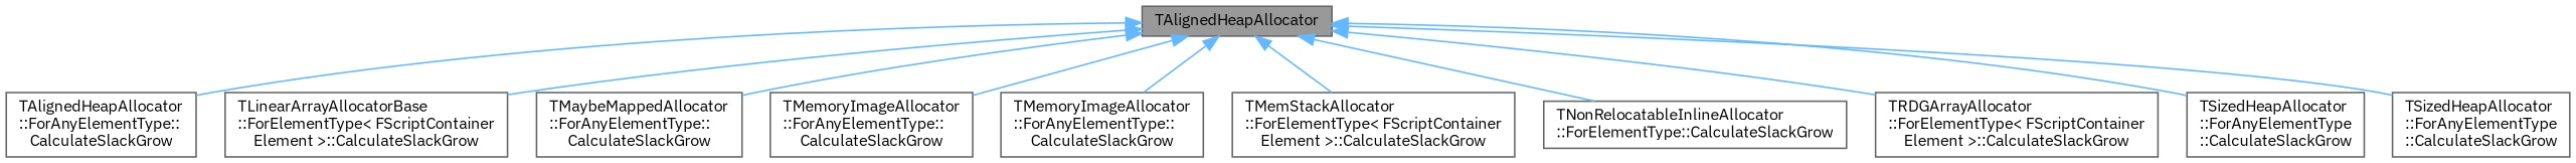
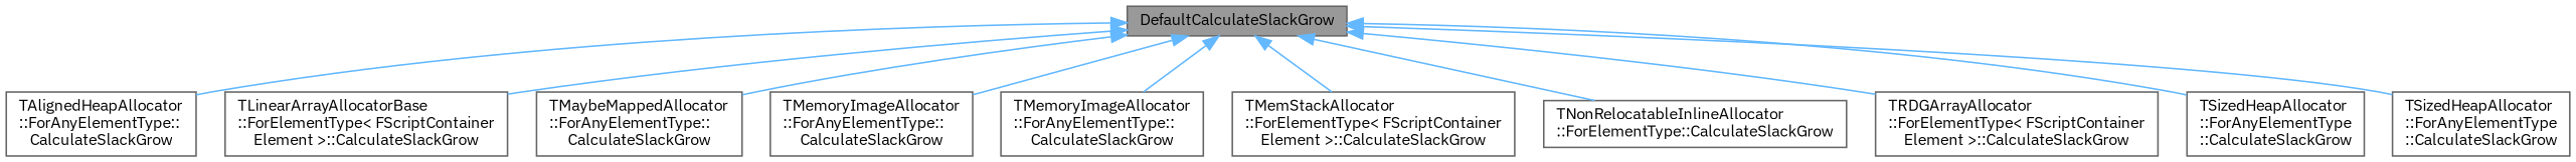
  digraph {
    rankdir=TB
    fontname="IBM Plex Sans"
    node [color=grey40 fillcolor=white fontname="IBM Plex Sans" fontsize=10 shape=box style=filled]
    edge [color=steelblue1 dir=back fontname="IBM Plex Sans" fontsize=10 labelfontname=Helvetica labelfontsize=10 style=solid]
-   n1 [color=gray40 fillcolor=grey60 fontcolor=black height=0.2 label=TAlignedHeapAllocator width=0.4]
+   n1 [color=gray40 fillcolor=grey60 fontcolor=black height=0.2 label=DefaultCalculateSlackGrow width=0.4]
    n2 [height=0.2 label="TAlignedHeapAllocator\l::ForAnyElementType::\lCalculateSlackGrow" width=0.4]
    n3 [height=0.2 label="TLinearArrayAllocatorBase\l::ForElementType\< FScriptContainer\lElement \>::CalculateSlackGrow" width=0.4]
    n4 [height=0.2 label="TMaybeMappedAllocator\l::ForAnyElementType::\lCalculateSlackGrow" width=0.4]
    n5 [height=0.2 label="TMemoryImageAllocator\l::ForAnyElementType::\lCalculateSlackGrow" width=0.4]
    n6 [height=0.2 label="TMemoryImageAllocator\l::ForAnyElementType::\lCalculateSlackGrow" width=0.4]
    n7 [height=0.2 label="TMemStackAllocator\l::ForElementType\< FScriptContainer\lElement \>::CalculateSlackGrow" width=0.4]
    n8 [height=0.2 label="TNonRelocatableInlineAllocator\l::ForElementType::CalculateSlackGrow" width=0.4]
    n9 [height=0.2 label="TRDGArrayAllocator\l::ForElementType\< FScriptContainer\lElement \>::CalculateSlackGrow" width=0.4]
    n10 [height=0.2 label="TSizedHeapAllocator\l::ForAnyElementType\l::CalculateSlackGrow" width=0.4]
    n11 [height=0.2 label="TSizedHeapAllocator\l::ForAnyElementType\l::CalculateSlackGrow" width=0.4]
    n1 -> n2
    n1 -> n3
    n1 -> n4
    n1 -> n5
    n1 -> n6
    n1 -> n7
    n1 -> n8
    n1 -> n9
    n1 -> n10
    n1 -> n11
  }
